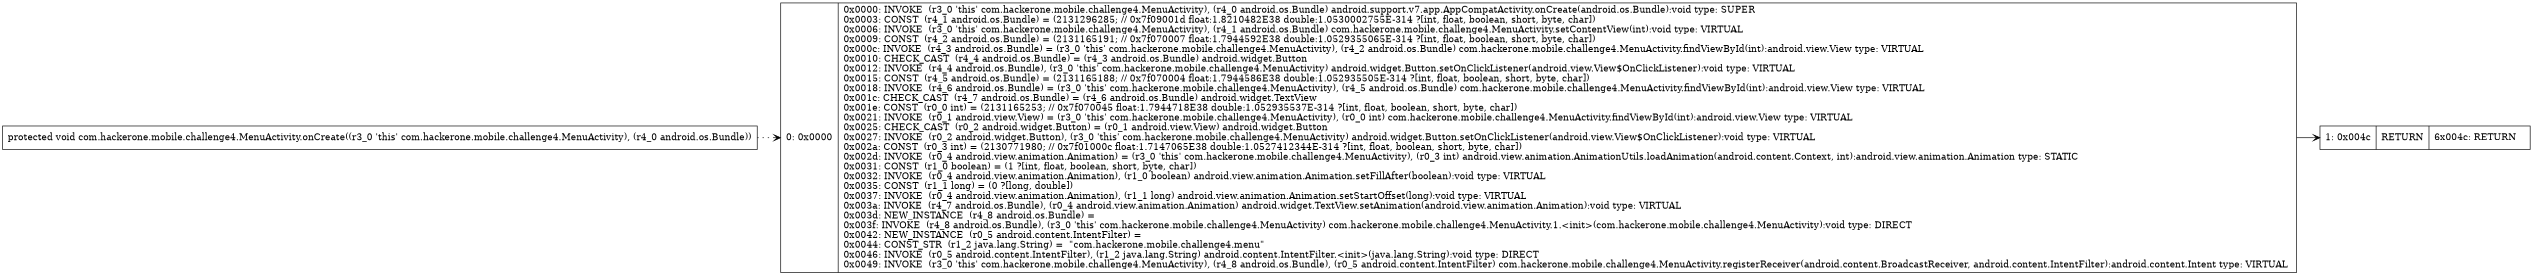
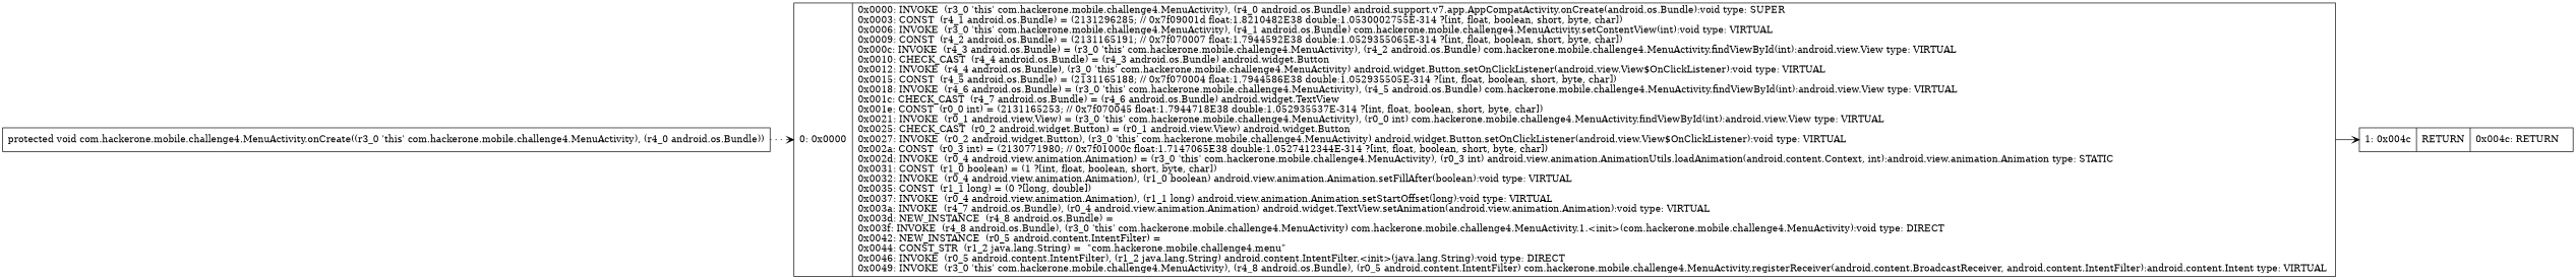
  digraph {
    rankdir=LR
    node [shape=record]
    edge [arrowhead=vee]
    n1 [label="{0\:\ 0x0000|0x0000: INVOKE  (r3_0 'this' com.hackerone.mobile.challenge4.MenuActivity), (r4_0 android.os.Bundle) android.support.v7.app.AppCompatActivity.onCreate(android.os.Bundle):void type: SUPER \l0x0003: CONST  (r4_1 android.os.Bundle) = (2131296285; \/\/ 0x7f09001d float:1.8210482E38 double:1.0530002755E\-314 ?[int, float, boolean, short, byte, char]) \l0x0006: INVOKE  (r3_0 'this' com.hackerone.mobile.challenge4.MenuActivity), (r4_1 android.os.Bundle) com.hackerone.mobile.challenge4.MenuActivity.setContentView(int):void type: VIRTUAL \l0x0009: CONST  (r4_2 android.os.Bundle) = (2131165191; \/\/ 0x7f070007 float:1.7944592E38 double:1.0529355065E\-314 ?[int, float, boolean, short, byte, char]) \l0x000c: INVOKE  (r4_3 android.os.Bundle) = (r3_0 'this' com.hackerone.mobile.challenge4.MenuActivity), (r4_2 android.os.Bundle) com.hackerone.mobile.challenge4.MenuActivity.findViewById(int):android.view.View type: VIRTUAL \l0x0010: CHECK_CAST  (r4_4 android.os.Bundle) = (r4_3 android.os.Bundle) android.widget.Button \l0x0012: INVOKE  (r4_4 android.os.Bundle), (r3_0 'this' com.hackerone.mobile.challenge4.MenuActivity) android.widget.Button.setOnClickListener(android.view.View$OnClickListener):void type: VIRTUAL \l0x0015: CONST  (r4_5 android.os.Bundle) = (2131165188; \/\/ 0x7f070004 float:1.7944586E38 double:1.052935505E\-314 ?[int, float, boolean, short, byte, char]) \l0x0018: INVOKE  (r4_6 android.os.Bundle) = (r3_0 'this' com.hackerone.mobile.challenge4.MenuActivity), (r4_5 android.os.Bundle) com.hackerone.mobile.challenge4.MenuActivity.findViewById(int):android.view.View type: VIRTUAL \l0x001c: CHECK_CAST  (r4_7 android.os.Bundle) = (r4_6 android.os.Bundle) android.widget.TextView \l0x001e: CONST  (r0_0 int) = (2131165253; \/\/ 0x7f070045 float:1.7944718E38 double:1.052935537E\-314 ?[int, float, boolean, short, byte, char]) \l0x0021: INVOKE  (r0_1 android.view.View) = (r3_0 'this' com.hackerone.mobile.challenge4.MenuActivity), (r0_0 int) com.hackerone.mobile.challenge4.MenuActivity.findViewById(int):android.view.View type: VIRTUAL \l0x0025: CHECK_CAST  (r0_2 android.widget.Button) = (r0_1 android.view.View) android.widget.Button \l0x0027: INVOKE  (r0_2 android.widget.Button), (r3_0 'this' com.hackerone.mobile.challenge4.MenuActivity) android.widget.Button.setOnClickListener(android.view.View$OnClickListener):void type: VIRTUAL \l0x002a: CONST  (r0_3 int) = (2130771980; \/\/ 0x7f01000c float:1.7147065E38 double:1.0527412344E\-314 ?[int, float, boolean, short, byte, char]) \l0x002d: INVOKE  (r0_4 android.view.animation.Animation) = (r3_0 'this' com.hackerone.mobile.challenge4.MenuActivity), (r0_3 int) android.view.animation.AnimationUtils.loadAnimation(android.content.Context, int):android.view.animation.Animation type: STATIC \l0x0031: CONST  (r1_0 boolean) = (1 ?[int, float, boolean, short, byte, char]) \l0x0032: INVOKE  (r0_4 android.view.animation.Animation), (r1_0 boolean) android.view.animation.Animation.setFillAfter(boolean):void type: VIRTUAL \l0x0035: CONST  (r1_1 long) = (0 ?[long, double]) \l0x0037: INVOKE  (r0_4 android.view.animation.Animation), (r1_1 long) android.view.animation.Animation.setStartOffset(long):void type: VIRTUAL \l0x003a: INVOKE  (r4_7 android.os.Bundle), (r0_4 android.view.animation.Animation) android.widget.TextView.setAnimation(android.view.animation.Animation):void type: VIRTUAL \l0x003d: NEW_INSTANCE  (r4_8 android.os.Bundle) =  \l0x003f: INVOKE  (r4_8 android.os.Bundle), (r3_0 'this' com.hackerone.mobile.challenge4.MenuActivity) com.hackerone.mobile.challenge4.MenuActivity.1.\<init\>(com.hackerone.mobile.challenge4.MenuActivity):void type: DIRECT \l0x0042: NEW_INSTANCE  (r0_5 android.content.IntentFilter) =  \l0x0044: CONST_STR  (r1_2 java.lang.String) =  \"com.hackerone.mobile.challenge4.menu\" \l0x0046: INVOKE  (r0_5 android.content.IntentFilter), (r1_2 java.lang.String) android.content.IntentFilter.\<init\>(java.lang.String):void type: DIRECT \l0x0049: INVOKE  (r3_0 'this' com.hackerone.mobile.challenge4.MenuActivity), (r4_8 android.os.Bundle), (r0_5 android.content.IntentFilter) com.hackerone.mobile.challenge4.MenuActivity.registerReceiver(android.content.BroadcastReceiver, android.content.IntentFilter):android.content.Intent type: VIRTUAL \l}"]
-   n2 [label="{1\:\ 0x004c|RETURN\l|6x004c: RETURN   \l}"]
+   n2 [label="{1\:\ 0x004c|RETURN\l|0x004c: RETURN   \l}"]
    n3 [label="{protected void com.hackerone.mobile.challenge4.MenuActivity.onCreate((r3_0 'this' com.hackerone.mobile.challenge4.MenuActivity), (r4_0 android.os.Bundle)) }"]
    n1 -> n2 [style=solid]
    n3 -> n1 [style=dotted]
  }
